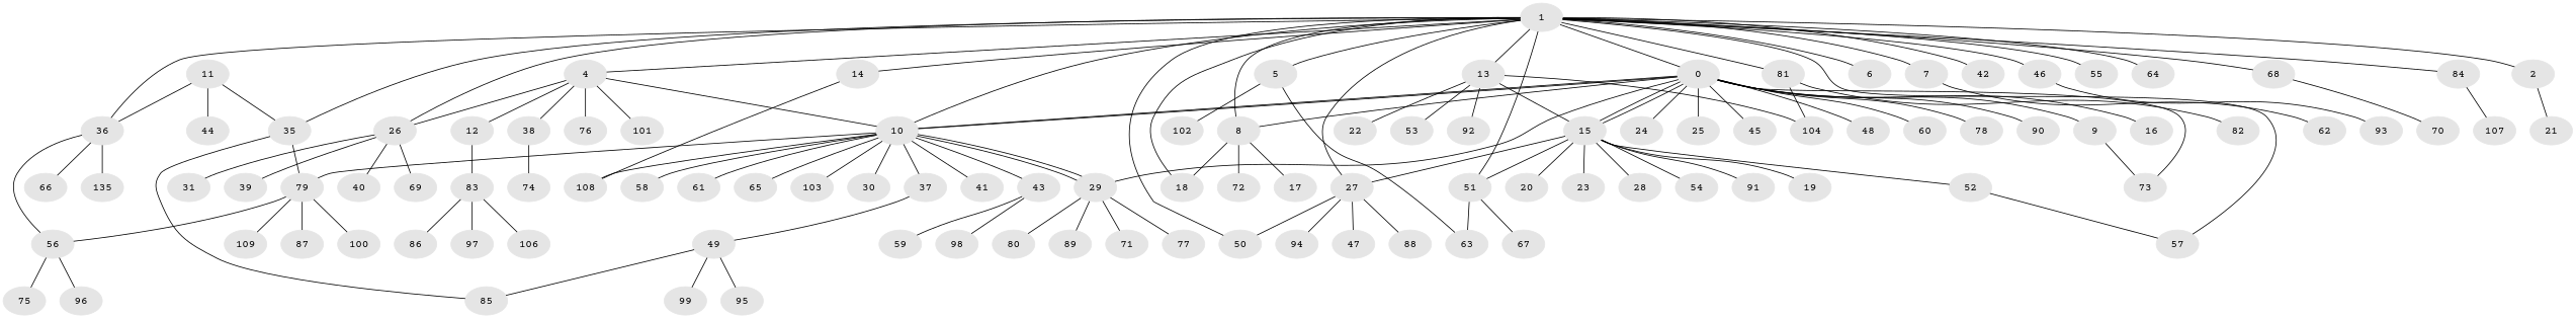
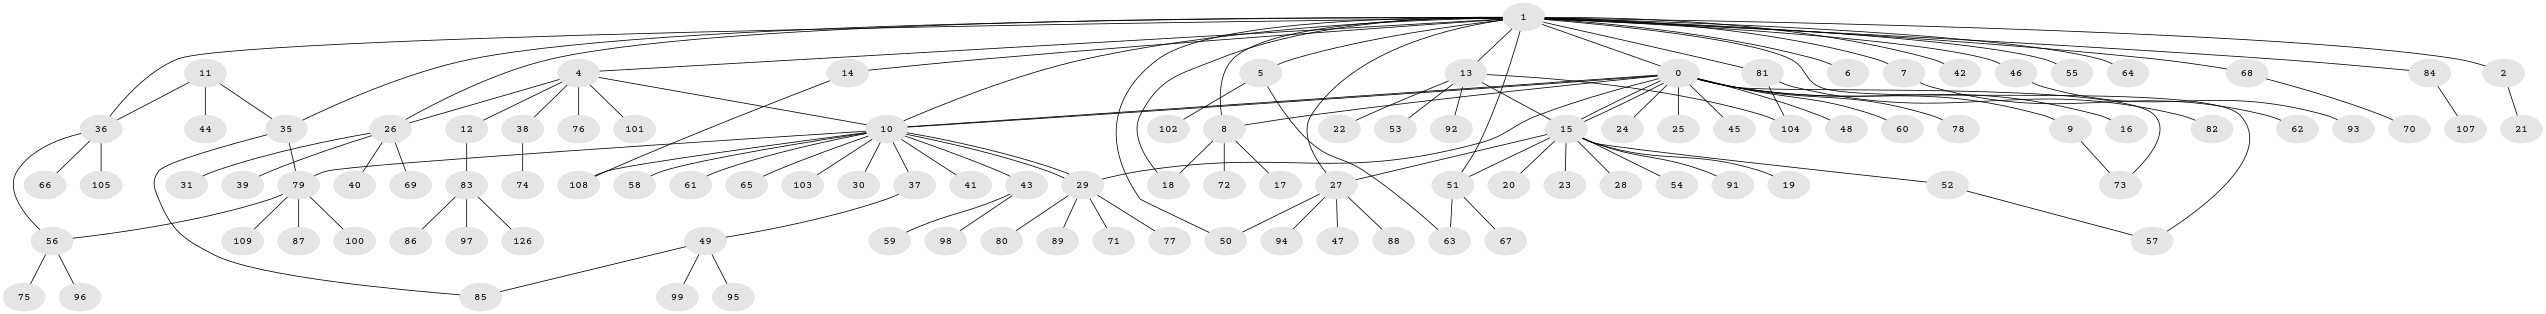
  graph {
    fontname="Courier Prime"
    node [color=gray90 fontname="Courier Prime" style=filled]
    edge [fontname="Courier Prime"]
    1
    2
    n3 [label=0]
    4
    5
    6
    7
    8
    10
    13
    14
    18
    27
    35
    36
    42
    46
    50
    51
    55
    57
    64
    68
    81
    84
    26
    21
    9
    15
    16
    24
    25
    29
    45
    48
    60
    73
    78
-   90
    12
    38
    76
    101
    63
    102
    62
    17
    72
    30
    37
    41
    43
    58
    61
    65
    79
    103
    108
    11
    44
    22
    53
    92
    104
    47
    88
    94
    85
    56
    66
-   105 [label=135]
+   105
    93
    67
    70
    82
    107
    19
    20
    23
    28
    52
    54
    91
    71
    77
    80
    89
    83
    31
    39
    40
    69
    74
    49
    59
    98
    87
    100
    109
    86
    97
-   106
+   106 [label=126]
    75
    96
    95
    99
    1 -- 2
    1 -- n3
    1 -- 4
    1 -- 5
    1 -- 6
    1 -- 7
    1 -- 8
    1 -- 10
    1 -- 13
    1 -- 14
    1 -- 18
    1 -- 27
    1 -- 35
    1 -- 36
    1 -- 42
    1 -- 46
    1 -- 50
    1 -- 51
    1 -- 55
    1 -- 57
    1 -- 64
    1 -- 68
    1 -- 81
    1 -- 84
    1 -- 26
    2 -- 21
    n3 -- 8
    n3 -- 10
    n3 -- 10
    n3 -- 9
    n3 -- 15
    n3 -- 15
    n3 -- 16
    n3 -- 24
    n3 -- 25
    n3 -- 29
    n3 -- 45
    n3 -- 48
    n3 -- 60
    n3 -- 73
    n3 -- 78
-   n3 -- 90
    4 -- 10
    4 -- 26
    4 -- 12
    4 -- 38
    4 -- 76
    4 -- 101
    5 -- 63
    5 -- 102
    7 -- 62
    8 -- 18
    8 -- 17
    8 -- 72
    10 -- 29
    10 -- 29
    10 -- 30
    10 -- 37
    10 -- 41
    10 -- 43
    10 -- 58
    10 -- 61
    10 -- 65
    10 -- 79
    10 -- 103
    10 -- 108
    13 -- 15
    13 -- 22
    13 -- 53
    13 -- 92
    13 -- 104
    14 -- 108
    27 -- 50
    27 -- 47
    27 -- 88
    27 -- 94
    35 -- 79
    35 -- 85
    36 -- 56
    36 -- 66
    36 -- 105
    46 -- 93
    51 -- 63
    51 -- 67
    68 -- 70
    81 -- 104
    81 -- 82
    84 -- 107
    26 -- 31
    26 -- 39
    26 -- 40
    26 -- 69
    9 -- 73
    15 -- 27
    15 -- 51
    15 -- 19
    15 -- 20
    15 -- 23
    15 -- 28
    15 -- 52
    15 -- 54
    15 -- 91
    29 -- 71
    29 -- 77
    29 -- 80
    29 -- 89
    12 -- 83
    38 -- 74
    37 -- 49
    43 -- 59
    43 -- 98
    79 -- 56
    79 -- 87
    79 -- 100
    79 -- 109
    11 -- 35
    11 -- 36
    11 -- 44
    56 -- 75
    56 -- 96
    52 -- 57
    83 -- 86
    83 -- 97
    83 -- 106
    49 -- 85
    49 -- 95
    49 -- 99
  }
